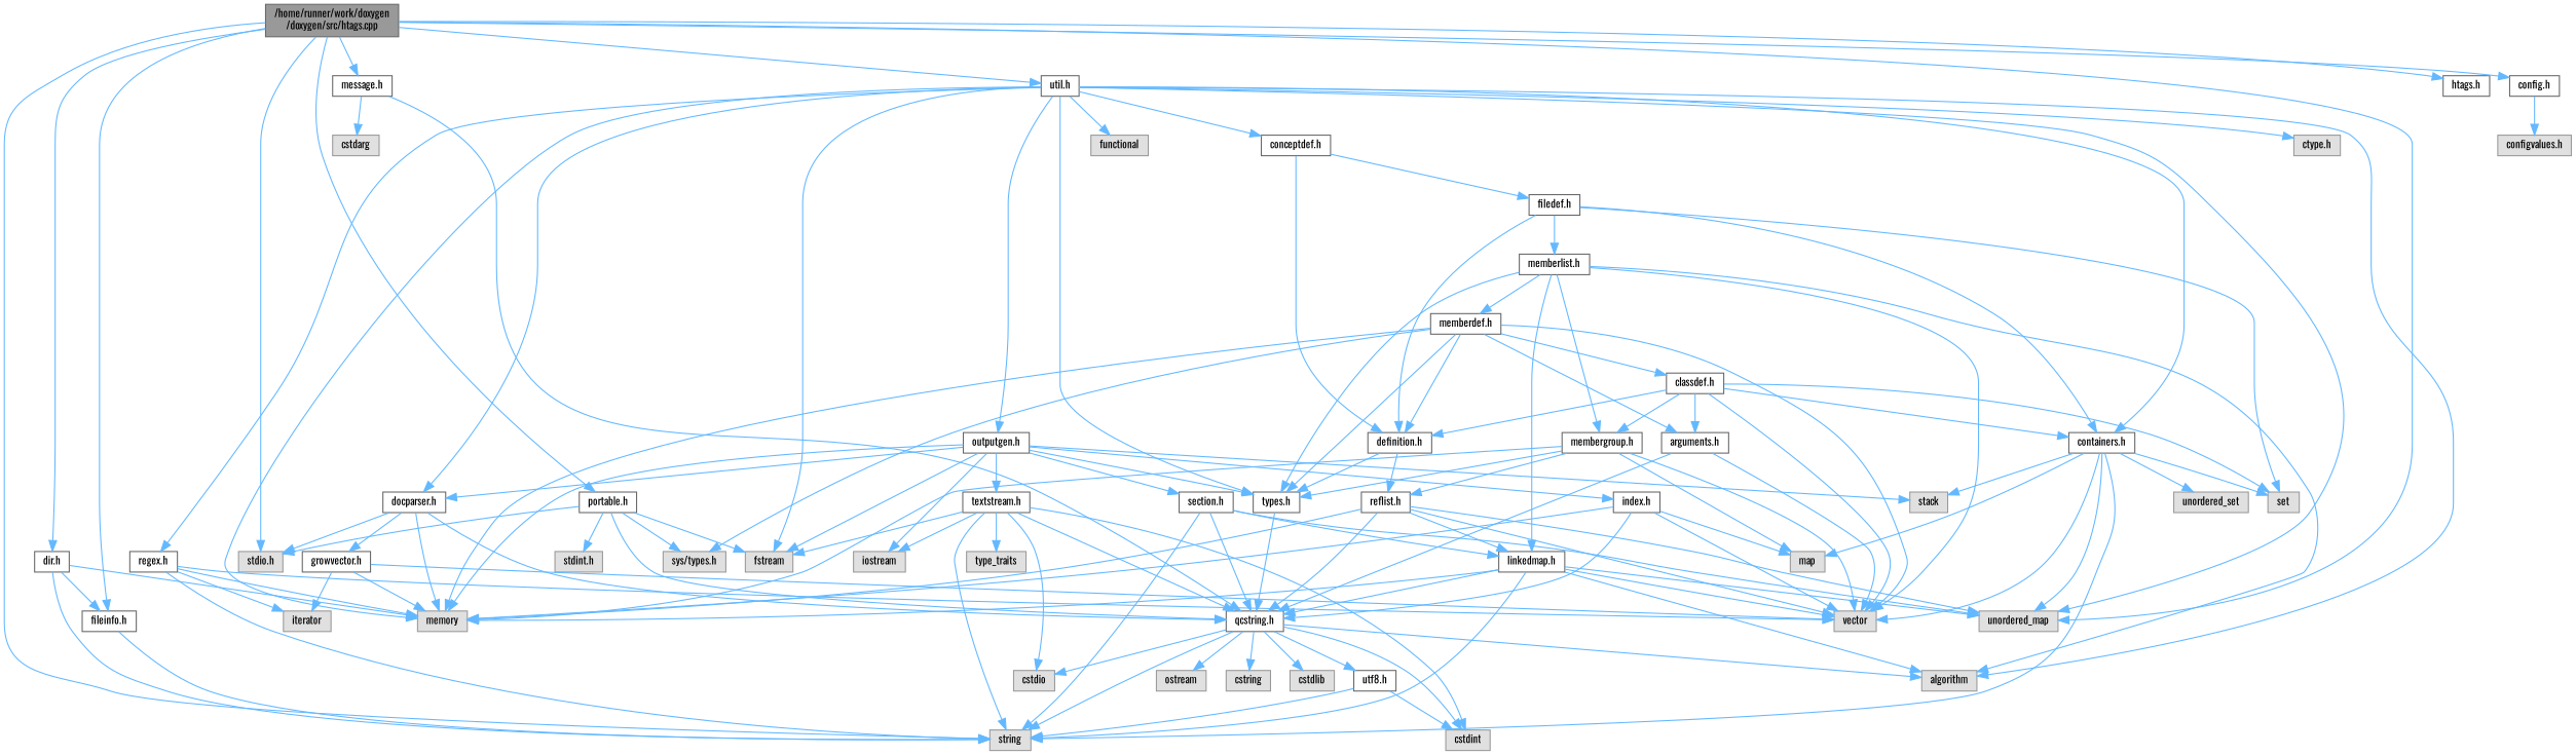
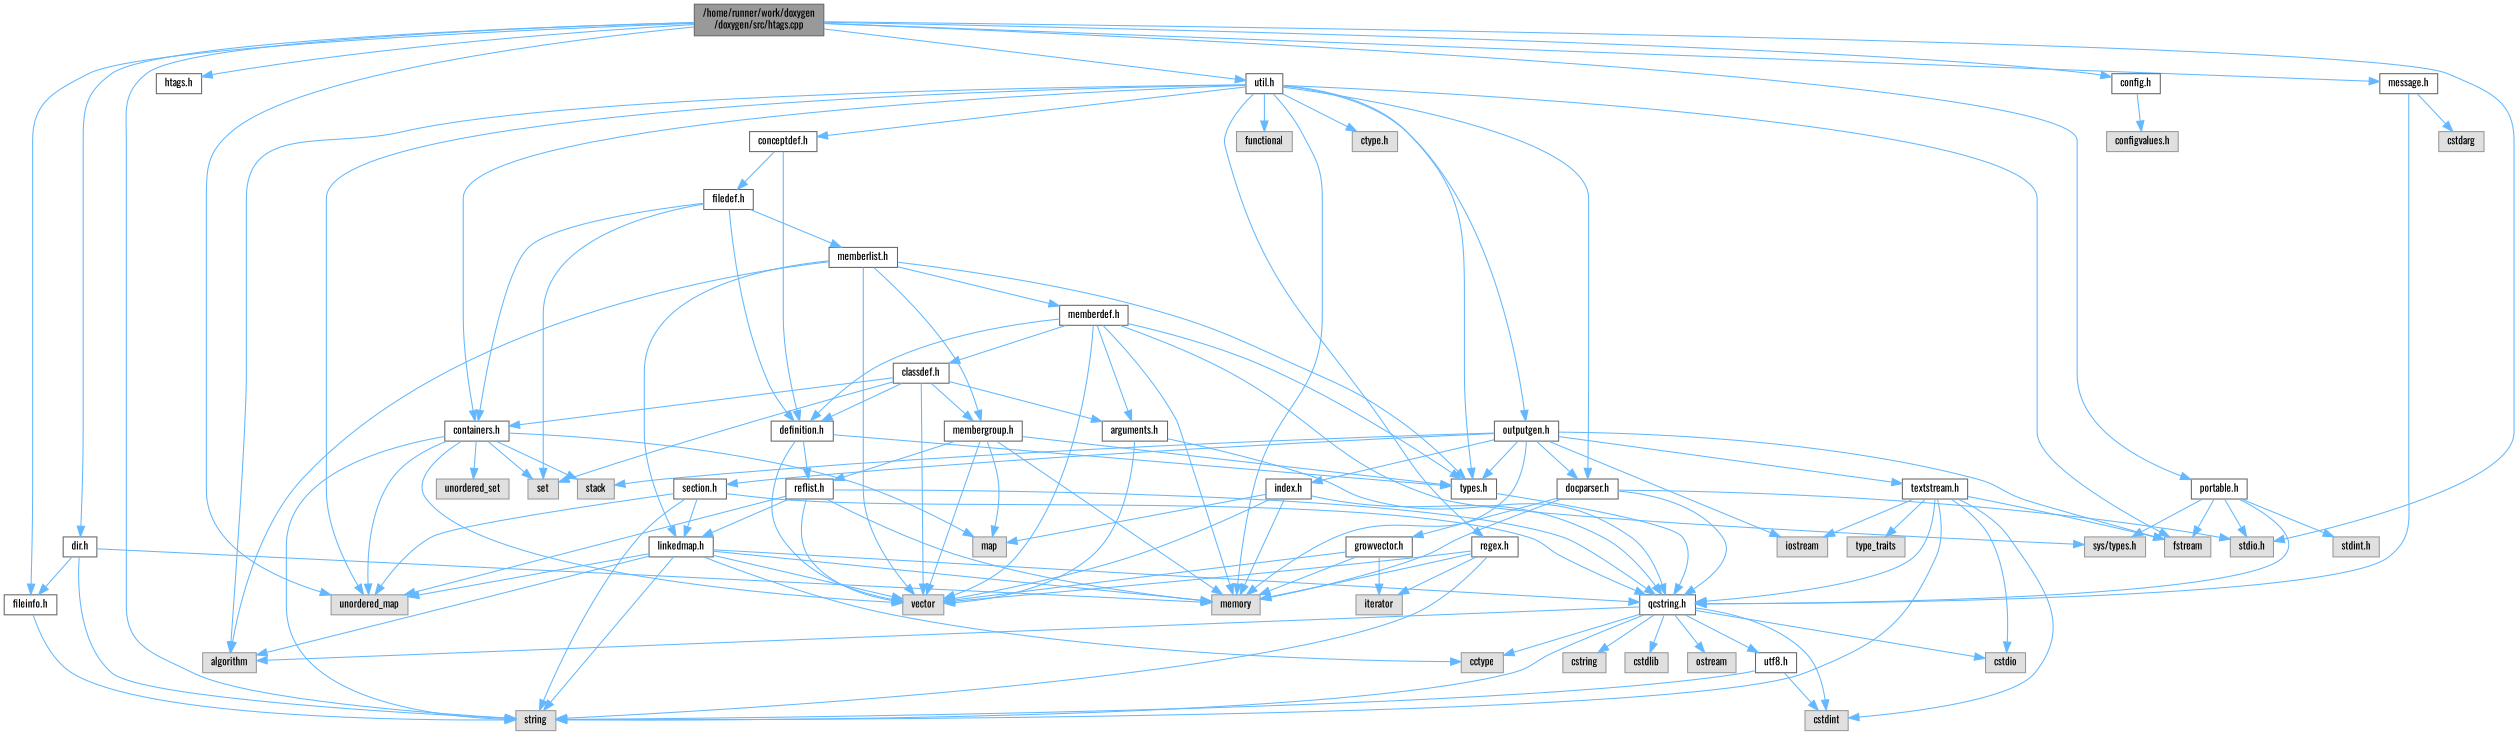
  digraph {
    fontname=Oswald
    node [color=grey40 fillcolor=white fontname=Oswald fontsize=10 shape=box style=filled]
    edge [color=steelblue1 fontname=Oswald fontsize=10 labelfontname=Helvetica labelfontsize=10 style=solid]
    n1 [color=gray40 fillcolor=grey60 fontcolor=black height=0.2 label="/home/runner/work/doxygen\l/doxygen/src/htags.cpp" width=0.4]
    n2 [color=grey60 fillcolor="#E0E0E0" height=0.2 label="stdio.h" width=0.4]
    n3 [color=grey60 fillcolor="#E0E0E0" height=0.2 label=unordered_map width=0.4]
    n4 [color=grey60 fillcolor="#E0E0E0" height=0.2 label=string width=0.4]
    n5 [height=0.2 label="htags.h" width=0.4]
    n6 [height=0.2 label="util.h" width=0.4]
    n7 [height=0.2 label="message.h" width=0.4]
    n8 [height=0.2 label="config.h" width=0.4]
    n9 [height=0.2 label="portable.h" width=0.4]
    n10 [height=0.2 label="fileinfo.h" width=0.4]
    n11 [height=0.2 label="dir.h" width=0.4]
    n12 [color=grey60 fillcolor="#E0E0E0" height=0.2 label=memory width=0.4]
    n13 [color=grey60 fillcolor="#E0E0E0" height=0.2 label=algorithm width=0.4]
    n14 [color=grey60 fillcolor="#E0E0E0" height=0.2 label=functional width=0.4]
    n15 [color=grey60 fillcolor="#E0E0E0" height=0.2 label=fstream width=0.4]
    n16 [color=grey60 fillcolor="#E0E0E0" height=0.2 label="ctype.h" width=0.4]
    n17 [height=0.2 label="types.h" width=0.4]
    n18 [height=0.2 label="docparser.h" width=0.4]
    n19 [height=0.2 label="containers.h" width=0.4]
    n20 [height=0.2 label="outputgen.h" width=0.4]
    n21 [height=0.2 label="regex.h" width=0.4]
    n22 [height=0.2 label="conceptdef.h" width=0.4]
    n23 [height=0.2 label="qcstring.h" width=0.4]
    n24 [color=grey60 fillcolor="#E0E0E0" height=0.2 label=cstdarg width=0.4]
    n25 [color=grey60 fillcolor="#E0E0E0" height=0.2 label="configvalues.h" width=0.4]
    n26 [color=grey60 fillcolor="#E0E0E0" height=0.2 label="sys/types.h" width=0.4]
    n27 [color=grey60 fillcolor="#E0E0E0" height=0.2 label="stdint.h" width=0.4]
    n28 [height=0.2 label="growvector.h" width=0.4]
    n29 [color=grey60 fillcolor="#E0E0E0" height=0.2 label=vector width=0.4]
    n30 [color=grey60 fillcolor="#E0E0E0" height=0.2 label=set width=0.4]
    n31 [color=grey60 fillcolor="#E0E0E0" height=0.2 label=map width=0.4]
    n32 [color=grey60 fillcolor="#E0E0E0" height=0.2 label=unordered_set width=0.4]
    n33 [color=grey60 fillcolor="#E0E0E0" height=0.2 label=stack width=0.4]
    n34 [color=grey60 fillcolor="#E0E0E0" height=0.2 label=iostream width=0.4]
    n35 [height=0.2 label="index.h" width=0.4]
    n36 [height=0.2 label="section.h" width=0.4]
    n37 [height=0.2 label="textstream.h" width=0.4]
    n38 [color=grey60 fillcolor="#E0E0E0" height=0.2 label=iterator width=0.4]
    n39 [height=0.2 label="definition.h" width=0.4]
    n40 [height=0.2 label="filedef.h" width=0.4]
+   n41 [color=grey60 fillcolor="#E0E0E0" height=0.2 label=cctype width=0.4]
    n42 [color=grey60 fillcolor="#E0E0E0" height=0.2 label=cstring width=0.4]
    n43 [color=grey60 fillcolor="#E0E0E0" height=0.2 label=cstdio width=0.4]
    n44 [color=grey60 fillcolor="#E0E0E0" height=0.2 label=cstdlib width=0.4]
    n45 [color=grey60 fillcolor="#E0E0E0" height=0.2 label=cstdint width=0.4]
    n46 [color=grey60 fillcolor="#E0E0E0" height=0.2 label=ostream width=0.4]
    n47 [height=0.2 label="utf8.h" width=0.4]
    n48 [height=0.2 label="linkedmap.h" width=0.4]
    n49 [color=grey60 fillcolor="#E0E0E0" height=0.2 label=type_traits width=0.4]
    n50 [height=0.2 label="reflist.h" width=0.4]
    n51 [height=0.2 label="memberlist.h" width=0.4]
    n52 [height=0.2 label="memberdef.h" width=0.4]
    n53 [height=0.2 label="membergroup.h" width=0.4]
    n54 [height=0.2 label="arguments.h" width=0.4]
    n55 [height=0.2 label="classdef.h" width=0.4]
    n1 -> n2
    n1 -> n3
    n1 -> n4
    n1 -> n5
    n1 -> n6
    n1 -> n7
    n1 -> n8
    n1 -> n9
    n1 -> n10
    n1 -> n11
    n6 -> n3
    n6 -> n12
    n6 -> n13
    n6 -> n14
    n6 -> n15
    n6 -> n16
    n6 -> n17
    n6 -> n18
    n6 -> n19
    n6 -> n20
    n6 -> n21
    n6 -> n22
    n7 -> n23
    n7 -> n24
    n8 -> n25
    n9 -> n2
    n9 -> n15
    n9 -> n23
    n9 -> n26
    n9 -> n27
    n10 -> n4
    n11 -> n4
    n11 -> n10
    n11 -> n12
    n17 -> n23
    n18 -> n2
    n18 -> n12
    n18 -> n23
    n18 -> n28
    n19 -> n3
    n19 -> n4
    n19 -> n29
    n19 -> n30
    n19 -> n31
    n19 -> n32
    n19 -> n33
    n20 -> n12
    n20 -> n15
    n20 -> n17
    n20 -> n18
    n20 -> n33
    n20 -> n34
    n20 -> n35
    n20 -> n36
    n20 -> n37
    n21 -> n4
    n21 -> n12
    n21 -> n29
    n21 -> n38
    n22 -> n39
    n22 -> n40
    n23 -> n4
    n23 -> n13
+   n23 -> n41
    n23 -> n42
    n23 -> n43
    n23 -> n44
    n23 -> n45
    n23 -> n46
    n23 -> n47
    n28 -> n12
    n28 -> n29
    n28 -> n38
    n35 -> n12
    n35 -> n23
    n35 -> n29
    n35 -> n31
    n36 -> n3
    n36 -> n4
    n36 -> n23
    n36 -> n48
    n37 -> n4
    n37 -> n15
    n37 -> n23
    n37 -> n34
    n37 -> n43
    n37 -> n45
    n37 -> n49
    n39 -> n17
+   n39 -> n29
    n39 -> n50
    n40 -> n19
    n40 -> n30
    n40 -> n39
    n40 -> n51
    n47 -> n4
    n47 -> n45
    n48 -> n3
    n48 -> n4
    n48 -> n12
    n48 -> n13
    n48 -> n23
    n48 -> n29
+   n48 -> n41
    n50 -> n3
    n50 -> n12
    n50 -> n23
    n50 -> n29
    n50 -> n48
    n51 -> n13
    n51 -> n17
    n51 -> n29
    n51 -> n48
    n51 -> n52
    n51 -> n53
    n52 -> n12
    n52 -> n17
    n52 -> n26
    n52 -> n29
    n52 -> n39
    n52 -> n54
    n52 -> n55
    n53 -> n12
    n53 -> n17
    n53 -> n29
    n53 -> n31
    n53 -> n50
    n54 -> n23
    n54 -> n29
    n55 -> n19
    n55 -> n29
    n55 -> n30
    n55 -> n39
    n55 -> n53
    n55 -> n54
  }
